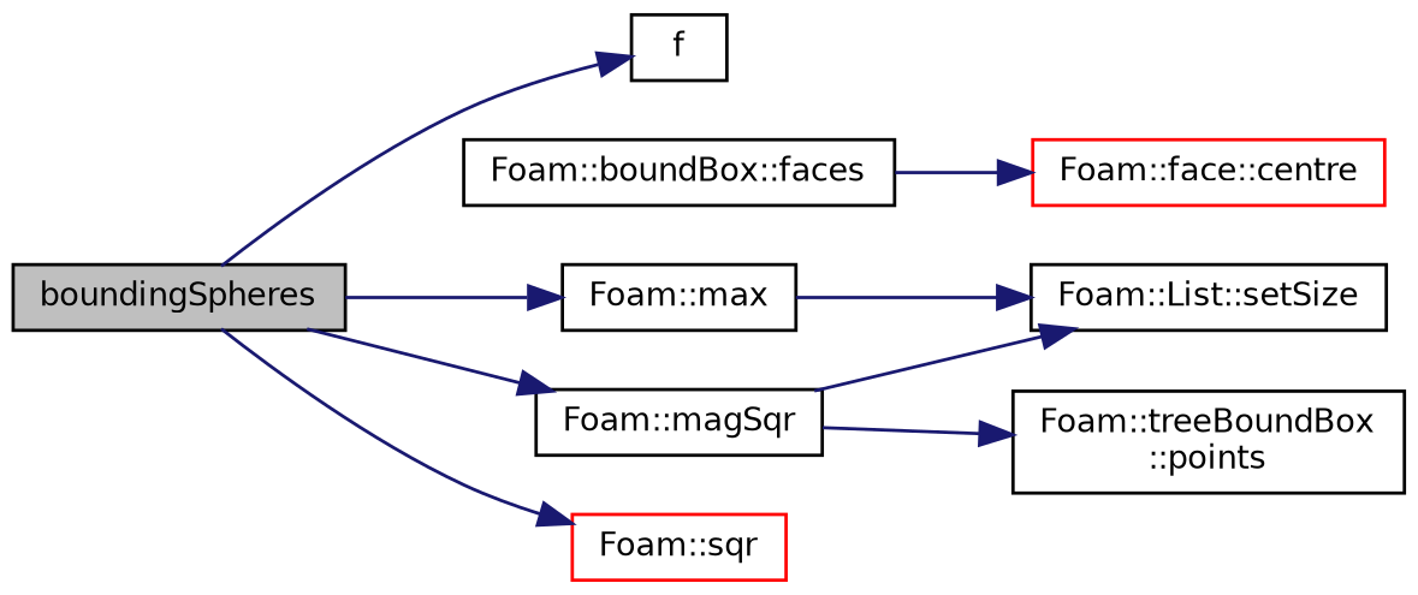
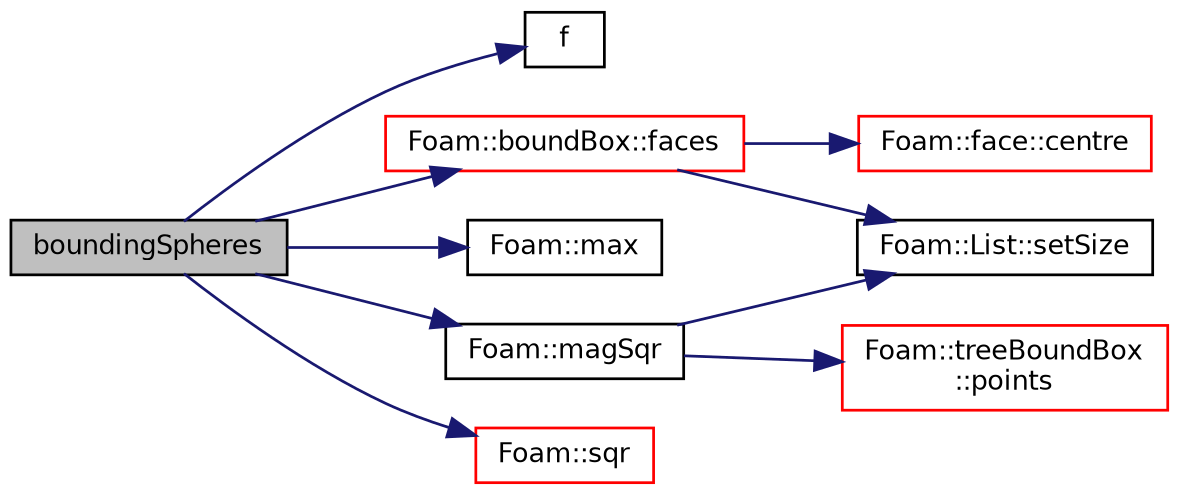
  digraph {
    rankdir=LR
    node [color=black fontname=Helvetica fontsize=10 shape=record]
    edge [color=midnightblue fontname=Helvetica fontsize=10 labelfontname=Helvetica labelfontsize=10 style=solid]
    n1 [fillcolor=grey75 fontcolor=black height=0.2 label=boundingSpheres style=filled width=0.4]
    n2 [height=0.2 label=f width=0.4]
-   n3 [height=0.2 label="Foam::boundBox::faces" width=0.4]
+   n3 [color=red height=0.2 label="Foam::boundBox::faces" width=0.4]
    n4 [height=0.2 label="Foam::magSqr" width=0.4]
    n5 [height=0.2 label="Foam::max" width=0.4]
    n6 [color=red height=0.2 label="Foam::sqr" width=0.4]
    n7 [color=red height=0.2 label="Foam::face::centre" width=0.4]
    n8 [height=0.2 label="Foam::List::setSize" width=0.4]
-   n9 [height=0.2 label="Foam::treeBoundBox\l::points" width=0.4]
+   n9 [color=red height=0.2 label="Foam::treeBoundBox\l::points" width=0.4]
    n1 -> n2
+   n1 -> n3
    n1 -> n4
    n1 -> n5
    n1 -> n6
    n3 -> n7
-   n5 -> n8
+   n3 -> n8
    n4 -> n8
    n4 -> n9
  }
